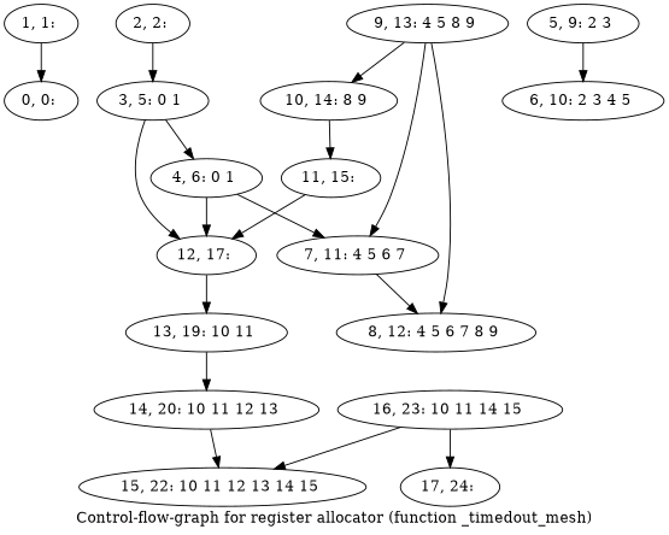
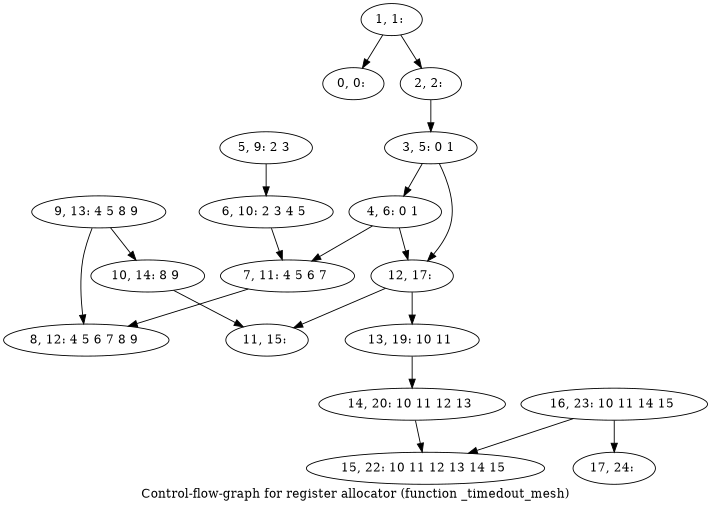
  digraph {
    label="Control-flow-graph for register allocator (function _timedout_mesh)"
    n1 [label="0, 0: "]
    n2 [label="1, 1: "]
    n3 [label="2, 2: "]
    n4 [label="3, 5: 0 1 "]
    n5 [label="12, 17: "]
    n6 [label="4, 6: 0 1 "]
    n7 [label="13, 19: 10 11 "]
    n8 [label="7, 11: 4 5 6 7 "]
    n9 [label="5, 9: 2 3 "]
    n10 [label="6, 10: 2 3 4 5 "]
    n11 [label="8, 12: 4 5 6 7 8 9 "]
    n12 [label="9, 13: 4 5 8 9 "]
    n13 [label="10, 14: 8 9 "]
    n14 [label="11, 15: "]
    n15 [label="14, 20: 10 11 12 13 "]
    n16 [label="15, 22: 10 11 12 13 14 15 "]
    n17 [label="16, 23: 10 11 14 15 "]
    n18 [label="17, 24: "]
    n2 -> n1
+   n2 -> n3
    n3 -> n4
    n4 -> n5
    n4 -> n6
    n5 -> n7
    n6 -> n5
    n6 -> n8
    n7 -> n15
    n8 -> n11
    n9 -> n10
-   n12 -> n8
+   n10 -> n8
    n12 -> n11
    n12 -> n13
    n13 -> n14
-   n14 -> n5
+   n5 -> n14
    n15 -> n16
    n17 -> n16
    n17 -> n18
  }
